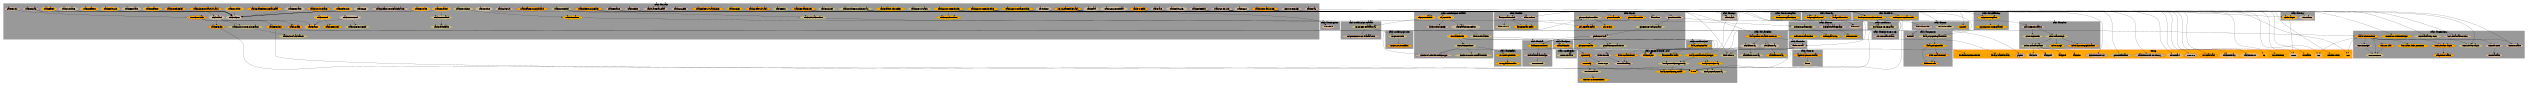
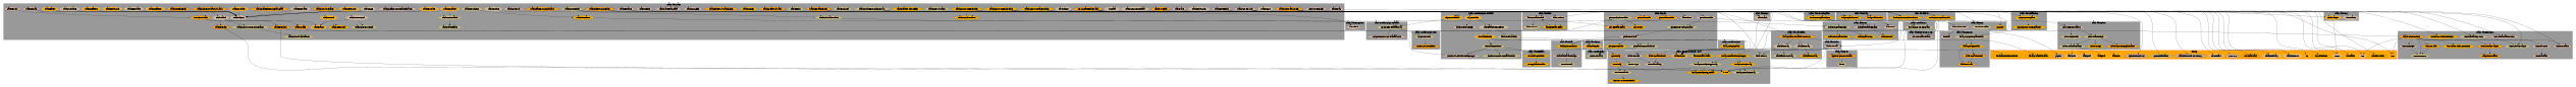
  digraph {
    clusterrank=true
    node [color=Green4 fillcolor=tan style=filled]
    edge [arrowhead=onormal]
    n1 [color=white fillcolor=orange label=stack_IsPalette]
    n2 [color=white label=stack_SubName]
    n3 [color=white label=stack_IsProtected]
    n4 [color=white fillcolor=orange label=object_Folder]
    n5 [color=white fillcolor=orange label=stack_Faded]
    n6 [color=white fillcolor=orange label=stack_IsVisible]
    n7 [color=white fillcolor=orange label=stack_IsLoaded]
    n8 [color=white label=main_Stack]
    n9 [color=white label=stack_Type]
    n10 [color=white fillcolor=orange label=stack_Object]
    n11 [color=white label=stack_TitleStyles]
    n12 [color=white label=currentcard]
    n13 [color=white fillcolor=orange label=loc]
    n14 [color=white label=stack_Outline]
    n15 [color=white fillcolor=orange label=mainstack_File]
    n16 [color=white label=card_Object]
    n17 [color=white fillcolor=orange label=object_MetaData]
    n18 [color=white fillcolor=orange label=stack_Name]
    n19 [color=white label=stack_CompressedData]
    n20 [color=white label=stackDataObjects_Folder]
-   n21 [color=white label=stack_Data]
+   n21 [color=white label=loc_Data]
    n22 [color=white fillcolor=orange label=textStack_Folder]
    n23 [color=white fillcolor=orange label=resizeable]
    n24 [color=white fillcolor=orange label=stack_IsUsed]
    n25 [color=white label=stackfile_Array]
    n26 [color=white label=backcolor]
    n27 [color=white label=view_Name]
    n28 [color=white label=stack_Object]
    n29 [color=white label=stack_Resizable]
    n30 [color=white label=rect]
    n31 [color=white fillcolor=orange label=backpixel]
    n32 [color=white fillcolor=orange label=stack_TitleStyle]
    n33 [fillcolor=orange label=stack_ConstructHtmlOutline]
    n34 [label=textStack_FindRoot]
    n35 [label=uOPN_GetValue]
    n36 [fillcolor=orange label=stackFile_ToArray]
    n37 [fillcolor=orange label=library_PluginFolder]
    n38 [label=checkout_ConstructDefaultFolder]
    n39 [fillcolor=orange label=opn_Ask]
    n40 [label=stack_ListObjects]
    n41 [fillcolor=orange label=hArray_GetObjectTypeData]
    n42 [label=stack_SubStackOutline]
    n43 [fillcolor=orange label=rect_FitsWithin]
    n44 [label=colour_TranslateName]
    n45 [label=stack_ConstructNewCloneName]
    n46 [fillcolor=orange label=kwote]
    n47 [fillcolor=orange label=rev_GetPluginFolder]
    n48 [label=stack_NotNeeded]
    n49 [fillcolor=orange label=loc_WithinRect]
    n50 [label=rect_TranslateByVector]
    n51 [label=script_GetSuite]
    n52 [fillcolor=orange label=hArray_GetNamedObjectType]
    n53 [label=colour_RgbToHex]
    n54 [fillcolor=orange label=text_RepeatString]
    n55 [fillcolor=orange label=file_GetRelativePath]
    n56 [label=stack_LoadedPaths]
    n57 [fillcolor=orange label=git_Version]
    n58 [fillcolor=orange label=script_ConstructTemplateUrl]
    n59 [fillcolor=orange label=git_GetRootFolder]
    n60 [fillcolor=orange label=loc_WithinWhichScreenRect]
    n61 [fillcolor=orange label=script_GetTemplate]
    n62 [fillcolor=orange label=stack_GetIsUsed]
    n63 [fillcolor=orange label=file_GetRelativePath]
    n64 [fillcolor=orange label=_convertVersionToNumber]
    n65 [label=stack_GetSubStacks]
    n66 [fillcolor=orange label=stack_LoadedWithoutFiles]
    n67 [label=text_IsQuoted]
    n68 [label=stack_GetIsLoaded]
    n69 [label=script_GetMetadataArray]
    n70 [fillcolor=orange label=stack_ConstructHtmlIndex]
    n71 [fillcolor=orange label=outline_DecreaseIndent]
    n72 [fillcolor=orange label=fossil_FindCheckoutFolder]
    n73 [label=folder_Above]
    n74 [fillcolor=orange label=hArray_GetUripArray]
    n75 [label=kwote]
    n76 [fillcolor=orange label=text_IsQuoted]
    n77 [fillcolor=orange label=shell_ExecuteAtRoot]
    n78 [fillcolor=orange label=rect_FromWidthAndHeight]
    n79 [label=stack_IsClosed]
    n80 [label=opn_GetFileName]
    n81 [label=stack_CheckProtected]
    n82 [label=rect_SubtractMargin]
    n83 [label=colour_NameToRgb]
    n84 [fillcolor=orange label=html_ConstructNameLink]
    n85 [label=outline_IncreaseIndent]
    n86 [fillcolor=orange label=stack_ConstructNameOutline]
    n87 [fillcolor=orange label=view_GetTemplateObject]
    n88 [label=git_GetCheckoutFolder]
    n89 [label=hArray_GetObjectArray]
    n90 [label=folder_Above]
    n91 [label=stack_Exists]
    n92 [fillcolor=orange label=stack_ListNames]
    n93 [label=git_PathToCommandLine]
    n94 [label=rect_GetCentre]
    n95 [fillcolor=orange label=html_ConstructColouredText]
    n96 [label=git_ExecuteShellCommand]
    n97 [label=stackFile_FromArray]
    n98 [label=stack_OutlineFromObjectArray]
    n99 [fillcolor=orange label=library_StackFileStack]
    n100 [fillcolor=orange label=array_ExpandSorted]
    n101 [fillcolor=orange label=stack_GetShortName]
    n102 [label=hArray_GetObjectTypeArray]
    n103 [label=hArray_GetViewTemplate]
    n104 [fillcolor=orange label=colour_IsRgb]
    n105 [label=text_TokenOffset]
    n106 [fillcolor=orange label=stack_IsOpen]
    n107 [label=text_Merge]
    n108 [label=folder_AddStackBit]
    n109 [fillcolor=orange label=rev_ApplicationFolder]
    n110 [label=library_ScriptTemplateFolder]
    n111 [label=stack_ClonedStackNames]
    n112 [fillcolor=orange label=library_PluginFolder]
    n113 [label=version_IsEarlier]
    n114 [color=Blue label=svn_Move]
    n115 [color=Blue fillcolor=orange label=script_SetSuiteOffsets]
    n116 [color=Blue fillcolor=orange label=git_RenameFile]
    n117 [color=Blue fillcolor=orange label=stack_DeleteSubStackClones]
    n118 [color=Blue fillcolor=orange label=stack_BlendIn]
    n119 [color=Blue fillcolor=orange label=array_AddToIndex]
    n120 [color=Blue label=line_Insert]
    n121 [color=Blue fillcolor=orange label=folder_CreateNested]
    n122 [color=Blue label=stack_CopyFile]
    n123 [color=Blue label=view_NormalizeName]
    n124 [color=Blue label=shell_BashParamEscape]
    n125 [color=Blue label=line_AddToIndex]
    n126 [color=Blue label=checkout_SetFolderAndRepotype]
    n127 [color=Blue label=stack_SaveBinaryData]
    n128 [color=Blue fillcolor=orange label=view_CloneStack]
    n129 [color=Blue fillcolor=orange label=stack_MoveFile]
    n130 [color=Blue label=stack_Delete]
    n131 [color=Blue label=stack_Rename]
    n132 [color=Blue label=pigeon]
    n133 [color=Blue fillcolor=orange label=colour_ConvertEnglishName]
    n134 [color=Blue label=rect_MoveTopLeft]
    n135 [color=Blue fillcolor=orange label=stack_PlaceGroupOnAllCards]
    n136 [color=Blue label=rect_Normalize]
    n137 [color=Blue label=stack_CloseSub]
    n138 [color=Blue fillcolor=orange label=stack_DeleteScriptFolder]
    n139 [color=Blue label=line_Add]
    n140 [color=Blue label=finder_Reveal]
    n141 [color=Blue fillcolor=orange label=stack_BlendOut]
    n142 [color=Blue fillcolor=orange label=git_SetRelativePath]
    n143 [color=Blue fillcolor=orange label=stack_CreateSubStack]
    n144 [color=Blue fillcolor=orange label=folder_Format]
    n145 [color=Blue fillcolor=orange label=opn_Notify]
    n146 [color=Blue label=palette_View]
    n147 [color=Blue label=line_Delete]
    n148 [color=Blue fillcolor=orange label=margin_Normalize]
    n149 [color=Blue label=folder_Format]
    n150 [color=Blue fillcolor=orange label=library_RemoveStackFromKnown]
    n151 [color=Blue fillcolor=orange label=stack_Create]
    n152 [color=Blue label=folder_AddObjectBit]
    n153 [color=Blue label=text_AddTrailing]
    n154 [color=Blue fillcolor=orange label=view_CreateHiddenStack]
    n155 [color=Blue label=colour_HexNormalise]
    n156 [color=Blue label=git_ExecuteShell]
    n157 [color=Blue label=stack_ClearFrontAndBackLibraries]
    n158 [color=Blue label=rect_Translate]
    n159 [color=Blue label=git_DeleteFolder]
    n160 [color=Blue label=stack_Save]
    n161 [color=Blue label=object_Deconstruct]
    n162 [color=Blue label=stack_DeleteFile]
    n163 [color=Blue label=shell_BashParamEscape]
    n164 [color=Blue fillcolor=orange label=stack_SetShortName]
    n165 [color=Blue fillcolor=orange label=stack_RevealInFinder]
    n166 [color=Blue fillcolor=orange label=rect_SubtractMargins]
    n167 [color=Blue fillcolor=orange label=rect_SetWidth]
    n168 [color=Blue fillcolor=orange label=git_RenameFolder]
    n169 [color=Blue label=folder_Delete]
    n170 [color=Blue fillcolor=orange label=stack_CreateFileFromBinaryData]
    n171 [color=Blue fillcolor=orange label=stack_SetDimensions]
    n172 [color=Blue label=loc_SetTranslationVector]
    n173 [color=Blue fillcolor=orange label=folder_CreateNested]
    n174 [color=Blue label=stack_SetViewSize]
    n175 [color=Blue fillcolor=orange label=applescript_ConvertPath]
    n176 [color=Blue fillcolor=orange label=stack_CloneAndMakeSubStack]
    n177 [color=Blue label=rect_AddVector]
    n178 [color=Blue fillcolor=orange label=rev_CleanStack]
    n179 [color=Blue label=stack_RemoveFromMemory]
    n180 [color=Blue label=file_Delete]
    n181 [color=Blue fillcolor=orange label=stack_UseIfNeeded]
    n182 [color=Blue fillcolor=orange label=stack_SetToMainScreen]
    n183 [color=Blue label=stack_Display]
    n184 [color=Blue fillcolor=orange label=osx_Notify]
    n185 [color=Blue label=stack_Drag]
    n186 [color=Blue label=script_DeconstructMetaDataSuite]
    n187 [color=Blue label=rect_SetHeight]
    n188 [color=Blue label=file_SetRelativePath]
    n189 [color=white label=stackfile_Array]
    n190 [color=white label=stack_IsLibrary]
    n191 [color=white label=backpixel]
    n192 [color=white fillcolor=orange label=stack_IsVisible]
    n193 [color=white fillcolor=orange label=stack_IsPalette]
    n194 [color=white label=stack_Type]
    n195 [color=white fillcolor=orange label=backcolor]
    n196 [color=white fillcolor=orange label=rect]
    n197 [color=white fillcolor=orange label=stack_TitleStyle]
    n198 [color=white label=stack_Faded]
    n199 [color=white label=stack_IsKnown]
    n200 [color=white label=uOPN]
    n201 [color=white label=stack_Resizable]
    n202 [color=white fillcolor=orange label=card_Margin]
    subgraph sub_1 {
      n1
      n2
      n3
      n4
      n5
      n6
      n7
      n8
      n9
      n10
      n11
      n12
      n13
      n14
      n15
      n16
      n17
      n18
      n19
      n20
      n21
      n22
      n23
      n24
      n25
      n26
      n27
      n28
      n29
      n30
      n31
      n32
    }
    subgraph sub_2 {
      n33
      n34
      n35
      n36
      n37
      n38
      n39
      n40
      n41
      n42
      n43
      n44
      n45
      n46
      n47
      n48
      n49
      n50
      n51
      n52
      n53
      n54
      n55
      n56
      n57
      n58
      n59
      n60
      n61
      n62
      n63
      n64
      n65
      n66
      n67
      n68
      n69
      n70
      n71
      n72
      n73
      n74
      n75
      n76
      n77
      n78
      n79
      n80
      n81
      n82
      n83
      n84
      n85
      n86
      n87
      n88
      n89
      n90
      n91
      n92
      n93
      n94
      n95
      n96
      n97
      n98
      n99
      n100
      n101
      n102
      n103
      n104
      n105
      n106
      n107
      n108
      n109
      n110
      n111
      n112
      n113
    }
    subgraph sub_3 {
      n114
      n115
      n116
      n117
      n118
      n119
      n120
      n121
      n122
      n123
      n124
      n125
      n126
      n127
      n128
      n129
      n130
      n131
      n132
      n133
      n134
      n135
      n136
      n137
      n138
      n139
      n140
      n141
      n142
      n143
      n144
      n145
      n146
      n147
      n148
      n149
      n150
      n151
      n152
      n153
      n154
      n155
      n156
      n157
      n158
      n159
      n160
      n161
      n162
      n163
      n164
      n165
      n166
      n167
      n168
      n169
      n170
      n171
      n172
      n173
      n174
      n175
      n176
      n177
      n178
      n179
      n180
      n181
      n182
      n183
      n184
      n185
      n186
      n187
      n188
    }
    subgraph sub_4 {
      n189
      n190
      n191
      n192
      n193
      n194
      n195
      n196
      n197
      n198
      n199
      n200
      n201
      n202
    }
    subgraph cluster_5 {
      color=red
      fillcolor=orange
      label=Missing
      style=filled
      n12
      n13
      n23
      n26
      n30
      n31
      n43
      n49
      n72
      n80
      n99
      n114
      n132
      n161
      n178
      n179
      n190
      n191
      n195
      n196
      n199
      n200
    }
    subgraph cluster_6 {
      color=grey60
      fillcolor=grey60
      label="stack \"lib_Array\""
      style=filled
      n100
      n119
    }
    subgraph cluster_7 {
      color=grey60
      fillcolor=grey60
      label="stack \"lib_Colour\""
      style=filled
      n44
      n53
      n83
      n104
      n133
      n155
    }
    subgraph cluster_8 {
      color=grey60
      fillcolor=grey60
      label="stack \"lib_Common\""
      style=filled
      n110
      n112
      n121
      n139
      n144
    }
    subgraph cluster_9 {
      color=grey60
      fillcolor=grey60
      label="stack \"lib_Deps\""
      style=filled
      n8
    }
    subgraph cluster_10 {
      color=grey60
      fillcolor=grey60
      label="stack \"lib_Files\""
      style=filled
      n55
      n73
      n169
      n188
    }
    subgraph cluster_11 {
      color=grey60
      fillcolor=grey60
      label="stack \"lib_Finder\""
      style=filled
      n140
    }
    subgraph cluster_12 {
      color=grey60
      fillcolor=grey60
      label="stack \"lib_Geometry\""
      style=filled
      n50
      n60
      n78
      n82
      n94
      n136
      n148
      n158
      n166
      n167
      n171
      n172
      n177
      n187
    }
    subgraph cluster_13 {
      color=grey60
      fillcolor=grey60
      label="stack \"lib_Git\""
      style=filled
      n57
      n59
      n88
      n93
      n96
      n116
      n142
      n156
      n159
      n168
      n180
    }
    subgraph cluster_14 {
      color=grey60
      fillcolor=grey60
      label="stack \"lib_HTML\""
      style=filled
      n84
      n95
    }
    subgraph cluster_15 {
      color=grey60
      fillcolor=grey60
      label="stack \"lib_IdeHack\""
      style=filled
      n47
      n109
    }
    subgraph cluster_16 {
      color=grey60
      fillcolor=grey60
      label="stack \"lib_KML\""
      style=filled
      n75
      n175
    }
    subgraph cluster_17 {
      color=grey60
      fillcolor=grey60
      label="stack \"lib_Object\""
      style=filled
      n15
    }
    subgraph cluster_18 {
      color=grey60
      fillcolor=grey60
      label="stack \"lib_RevIgniter\""
      style=filled
      n147
    }
    subgraph cluster_19 {
      color=grey60
      fillcolor=grey60
      label="stack \"lib_Scaffolding\""
      style=filled
      n58
      n61
    }
    subgraph cluster_20 {
      color=grey60
      fillcolor=grey60
      label="stack \"lib_Shell\""
      style=filled
      n67
      n77
      n163
    }
    subgraph cluster_21 {
      color=grey60
      fillcolor=grey60
      label="stack \"lib_Stack\""
      style=filled
      n1
      n2
      n3
      n5
      n6
      n7
      n9
      n11
      n14
      n16
      n18
      n19
      n21
      n24
      n28
      n29
      n32
      n33
      n40
      n42
      n45
      n48
      n56
      n62
      n65
      n66
      n68
      n70
      n79
      n81
      n86
      n91
      n92
      n98
      n101
      n106
      n111
      n117
      n118
      n122
      n127
      n128
      n129
      n130
      n131
      n134
      n135
      n137
      n138
      n141
      n143
      n146
      n151
      n154
      n157
      n160
      n162
      n164
      n165
      n170
      n174
      n176
      n181
      n182
      n183
      n185
      n192
      n193
      n194
      n197
      n198
      n201
    }
    subgraph cluster_22 {
      color=grey60
      fillcolor=grey60
      label="stack \"lib_StackFiles\""
      style=filled
      n25
      n36
      n97
      n150
      n189
    }
    subgraph cluster_23 {
      color=grey60
      fillcolor=grey60
      label="stack \"lib_Text\""
      style=filled
      n39
      n105
      n125
    }
    subgraph cluster_24 {
      color=grey60
      fillcolor=grey60
      label="stack \"lib_View\""
      style=filled
      n27
      n202
    }
    subgraph cluster_25 {
      color=grey60
      fillcolor=grey60
      label="stack \"lib_ViewTemplate\""
      style=filled
      n87
    }
    subgraph cluster_26 {
      color=grey60
      fillcolor=grey60
      label="stack \"lib_XML\""
      style=filled
      n54
      n71
      n76
      n85
      n120
      n124
    }
    subgraph cluster_27 {
      color=grey60
      fillcolor=grey60
      label="stack \"libOPN_ViewBrowser\""
      style=filled
      n123
    }
    subgraph cluster_28 {
      color=grey60
      fillcolor=grey60
      label="stack \"model_ObjectMetadata\""
      style=filled
      n4
      n17
      n20
      n22
      n34
      n38
      n108
      n126
      n152
    }
    subgraph cluster_29 {
      color=grey60
      fillcolor=grey60
      label="stack \"model_Prefs\""
      style=filled
      n35
    }
    subgraph cluster_30 {
      color=grey60
      fillcolor=grey60
      label="stack \"model_Project\""
      style=filled
      n37
    }
    subgraph cluster_31 {
      color=grey60
      fillcolor=grey60
      label="stack \"model_ScriptMetadata\""
      style=filled
      n69
      n186
    }
    subgraph cluster_32 {
      color=grey60
      fillcolor=grey60
      label="stack \"model_ScriptSuite\""
      style=filled
      n51
      n115
    }
    subgraph cluster_33 {
      color=grey60
      fillcolor=grey60
      label="stack \"model_View\""
      style=filled
      n103
    }
    subgraph cluster_34 {
      color=grey60
      fillcolor=grey60
      label="stack \"Rescue Livecode World\""
      style=filled
      n10
      n41
      n46
      n52
      n63
      n64
      n74
      n89
      n90
      n102
      n107
      n113
      n145
      n149
      n153
      n173
      n184
    }
    n1 -> n28 [arrowhead=dot]
    n2 -> n28
    n3 -> n18
    n3 -> n81 [arrowhead=dot]
    n4 -> n20 [arrowhead=diamond]
    n4 -> n152 [arrowhead=dot]
    n5 -> n28
    n6 -> n28 [arrowhead=dot]
    n7 -> n28 [arrowhead=diamond]
    n7 -> n68
    n8 -> n10 [arrowhead=dot]
    n9 -> n28
    n14 -> n42
    n15 -> n10 [arrowhead=diamond]
    n16 -> n12 [arrowhead=dot]
    n16 -> n105
    n17 -> n69 [arrowhead=diamond]
    n20 -> n22
    n20 -> n108
    n22 -> n10 [arrowhead=diamond]
    n22 -> n15 [arrowhead=dot]
    n22 -> n34 [arrowhead=diamond]
    n24 -> n18
    n24 -> n62 [arrowhead=dot]
    n25 -> n10
    n25 -> n36 [arrowhead=diamond]
    n27 -> n17 [arrowhead=diamond]
    n29 -> n28 [arrowhead=dot]
    n32 -> n28 [arrowhead=dot]
    n33 -> n63 [arrowhead=dot]
    n33 -> n80
    n33 -> n84
    n33 -> n95 [arrowhead=dot]
    n34 -> n38 [arrowhead=dot]
    n34 -> n47 [arrowhead=diamond]
    n34 -> n126
    n37 -> n149 [arrowhead=diamond]
    n37 -> n173
    n40 -> n92 [arrowhead=diamond]
    n42 -> n85 [arrowhead=diamond]
    n44 -> n26 [arrowhead=dot]
    n44 -> n31
    n44 -> n191 [arrowhead=dot]
    n44 -> n195
    n45 -> n111 [arrowhead=diamond]
    n47 -> n109
    n48 -> n139
    n48 -> n147 [arrowhead=diamond]
    n50 -> n177
    n51 -> n115
    n52 -> n74 [arrowhead=diamond]
    n52 -> n102 [arrowhead=diamond]
    n58 -> n110
    n59 -> n35 [arrowhead=diamond]
    n61 -> n58 [arrowhead=dot]
    n68 -> n56 [arrowhead=diamond]
    n69 -> n51
    n69 -> n186
    n70 -> n84
    n70 -> n95 [arrowhead=diamond]
    n70 -> n101
    n74 -> n89 [arrowhead=dot]
    n77 -> n37
    n77 -> n145 [arrowhead=diamond]
    n77 -> n163
    n83 -> n44 [arrowhead=diamond]
    n83 -> n104
    n83 -> n133 [arrowhead=dot]
    n84 -> n46 [arrowhead=diamond]
    n85 -> n54 [arrowhead=dot]
    n85 -> n71
    n86 -> n120 [arrowhead=dot]
    n86 -> n179 [arrowhead=dot]
    n87 -> n103 [arrowhead=dot]
    n87 -> n123 [arrowhead=dot]
    n88 -> n57 [arrowhead=dot]
    n92 -> n147
    n93 -> n35 [arrowhead=diamond]
    n95 -> n46
    n95 -> n155 [arrowhead=diamond]
    n96 -> n156 [arrowhead=dot]
    n98 -> n100 [arrowhead=diamond]
    n98 -> n119
    n98 -> n161 [arrowhead=dot]
    n100 -> n120 [arrowhead=diamond]
    n102 -> n41
    n103 -> n52
    n103 -> n123
    n108 -> n10 [arrowhead=dot]
    n110 -> n112 [arrowhead=diamond]
    n112 -> n121 [arrowhead=dot]
    n112 -> n144
    n113 -> n64 [arrowhead=diamond]
    n118 -> n46 [arrowhead=diamond]
    n119 -> n125
    n121 -> n144 [arrowhead=dot]
    n124 -> n76 [arrowhead=diamond]
    n125 -> n139
    n126 -> n72 [arrowhead=diamond]
    n126 -> n88 [arrowhead=diamond]
    n128 -> n45 [arrowhead=diamond]
    n128 -> n151 [arrowhead=dot]
    n129 -> n114
    n130 -> n150 [arrowhead=dot]
    n130 -> n180 [arrowhead=dot]
    n131 -> n116
    n131 -> n168
    n134 -> n50
    n138 -> n4 [arrowhead=diamond]
    n138 -> n169 [arrowhead=diamond]
    n140 -> n10 [arrowhead=dot]
    n140 -> n46
    n140 -> n90 [arrowhead=dot]
    n140 -> n175 [arrowhead=dot]
    n141 -> n46 [arrowhead=dot]
    n141 -> n132 [arrowhead=dot]
    n142 -> n188 [arrowhead=diamond]
    n143 -> n8 [arrowhead=diamond]
    n145 -> n107 [arrowhead=dot]
    n145 -> n184
    n146 -> n128
    n149 -> n153 [arrowhead=diamond]
    n150 -> n25
    n150 -> n99 [arrowhead=diamond]
    n150 -> n189
    n151 -> n171
    n154 -> n27
    n154 -> n39 [arrowhead=diamond]
    n154 -> n61 [arrowhead=diamond]
    n154 -> n87 [arrowhead=diamond]
    n154 -> n202 [arrowhead=dot]
    n155 -> n53 [arrowhead=diamond]
    n155 -> n83 [arrowhead=diamond]
    n156 -> n59 [arrowhead=diamond]
    n156 -> n77 [arrowhead=dot]
    n156 -> n93 [arrowhead=dot]
    n159 -> n96
    n159 -> n124
    n160 -> n178
    n162 -> n190 [arrowhead=dot]
    n162 -> n199
    n163 -> n67
    n165 -> n90 [arrowhead=dot]
    n165 -> n140 [arrowhead=dot]
    n166 -> n148 [arrowhead=diamond]
    n167 -> n94 [arrowhead=diamond]
    n168 -> n142
    n169 -> n159 [arrowhead=dot]
    n171 -> n30 [arrowhead=dot]
    n171 -> n60 [arrowhead=diamond]
    n171 -> n82
    n171 -> n94 [arrowhead=diamond]
    n171 -> n136
    n171 -> n166
    n171 -> n167 [arrowhead=dot]
    n171 -> n187 [arrowhead=dot]
    n171 -> n196 [arrowhead=dot]
    n173 -> n153 [arrowhead=dot]
    n174 -> n13 [arrowhead=dot]
    n174 -> n30 [arrowhead=dot]
    n174 -> n49 [arrowhead=diamond]
    n174 -> n78 [arrowhead=diamond]
    n174 -> n196 [arrowhead=diamond]
    n175 -> n75
    n177 -> n158 [arrowhead=dot]
    n182 -> n23 [arrowhead=dot]
    n182 -> n43 [arrowhead=diamond]
    n182 -> n82 [arrowhead=dot]
    n182 -> n136
    n183 -> n28 [arrowhead=diamond]
    n183 -> n198
    n184 -> n46 [arrowhead=dot]
    n184 -> n113 [arrowhead=diamond]
    n185 -> n172
    n187 -> n94 [arrowhead=dot]
    n188 -> n55
    n188 -> n73 [arrowhead=diamond]
    n189 -> n10 [arrowhead=diamond]
    n189 -> n97 [arrowhead=dot]
    n192 -> n28
    n193 -> n28
    n194 -> n200
    n197 -> n28
    n198 -> n18
    n198 -> n118 [arrowhead=dot]
    n198 -> n141
    n201 -> n28 [arrowhead=dot]
    n202 -> n200 [arrowhead=diamond]
  }
